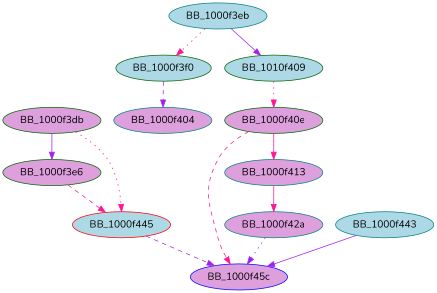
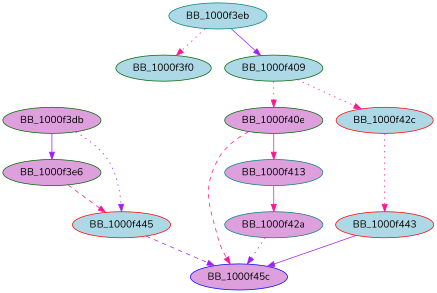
  digraph {
    fontname=Nunito
    node [color=darkgreen fillcolor=plum fontname=Nunito style=filled]
    edge [color=deeppink fontname=Nunito style=dotted]
    BB_1000f3db
    BB_1000f3e6
    BB_1000f445 [color=red fillcolor=lightblue]
    BB_1000f45c [color=blue]
    BB_1000f3eb [color=teal fillcolor=lightblue]
    BB_1000f3f0 [fillcolor=lightblue]
-   BB_1000f409 [fillcolor=lightblue label=BB_1010f409]
-   BB_1000f404 [color=teal]
+   BB_1000f409 [fillcolor=lightblue]
    BB_1000f40e
+   BB_1000f42c [color=red fillcolor=lightblue]
    BB_1000f413 [color=teal]
-   BB_1000f443 [color=teal fillcolor=lightblue]
+   BB_1000f443 [color=red fillcolor=lightblue]
    BB_1000f42a [color=teal]
    BB_1000f3db -> BB_1000f3e6 [color=purple style=solid]
-   BB_1000f3db -> BB_1000f445
+   BB_1000f3db -> BB_1000f445 [color=purple]
    BB_1000f3e6 -> BB_1000f445 [style=dashed]
    BB_1000f445 -> BB_1000f45c [color=purple style=dashed]
    BB_1000f3eb -> BB_1000f3f0
    BB_1000f3eb -> BB_1000f409 [color=purple style=solid]
-   BB_1000f3f0 -> BB_1000f404 [color=purple style=dashed]
    BB_1000f409 -> BB_1000f40e
+   BB_1000f409 -> BB_1000f42c
    BB_1000f40e -> BB_1000f45c [style=dashed]
    BB_1000f40e -> BB_1000f413 [style=solid]
+   BB_1000f42c -> BB_1000f443
    BB_1000f413 -> BB_1000f42a [style=solid]
    BB_1000f443 -> BB_1000f45c [color=purple style=solid]
    BB_1000f42a -> BB_1000f45c [color=purple]
  }
